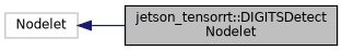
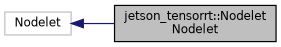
  digraph {
    rankdir=LR
    node [fontname=Helvetica fontsize=10 shape=record style=filled]
-   n1 [color=black fillcolor=grey75 fontcolor=black height=0.2 label="jetson_tensorrt::DIGITSDetect\lNodelet" width=0.4]
+   n1 [color=black fillcolor=grey75 fontcolor=black height=0.2 label="jetson_tensorrt::Nodelet\lNodelet" width=0.4]
    n2 [color=grey75 fillcolor=white height=0.2 label=Nodelet width=0.4]
    n2 -> n1 [color=midnightblue dir=back fontname=Helvetica fontsize=10 labelfontname=Helvetica labelfontsize=10 style=solid]
  }
